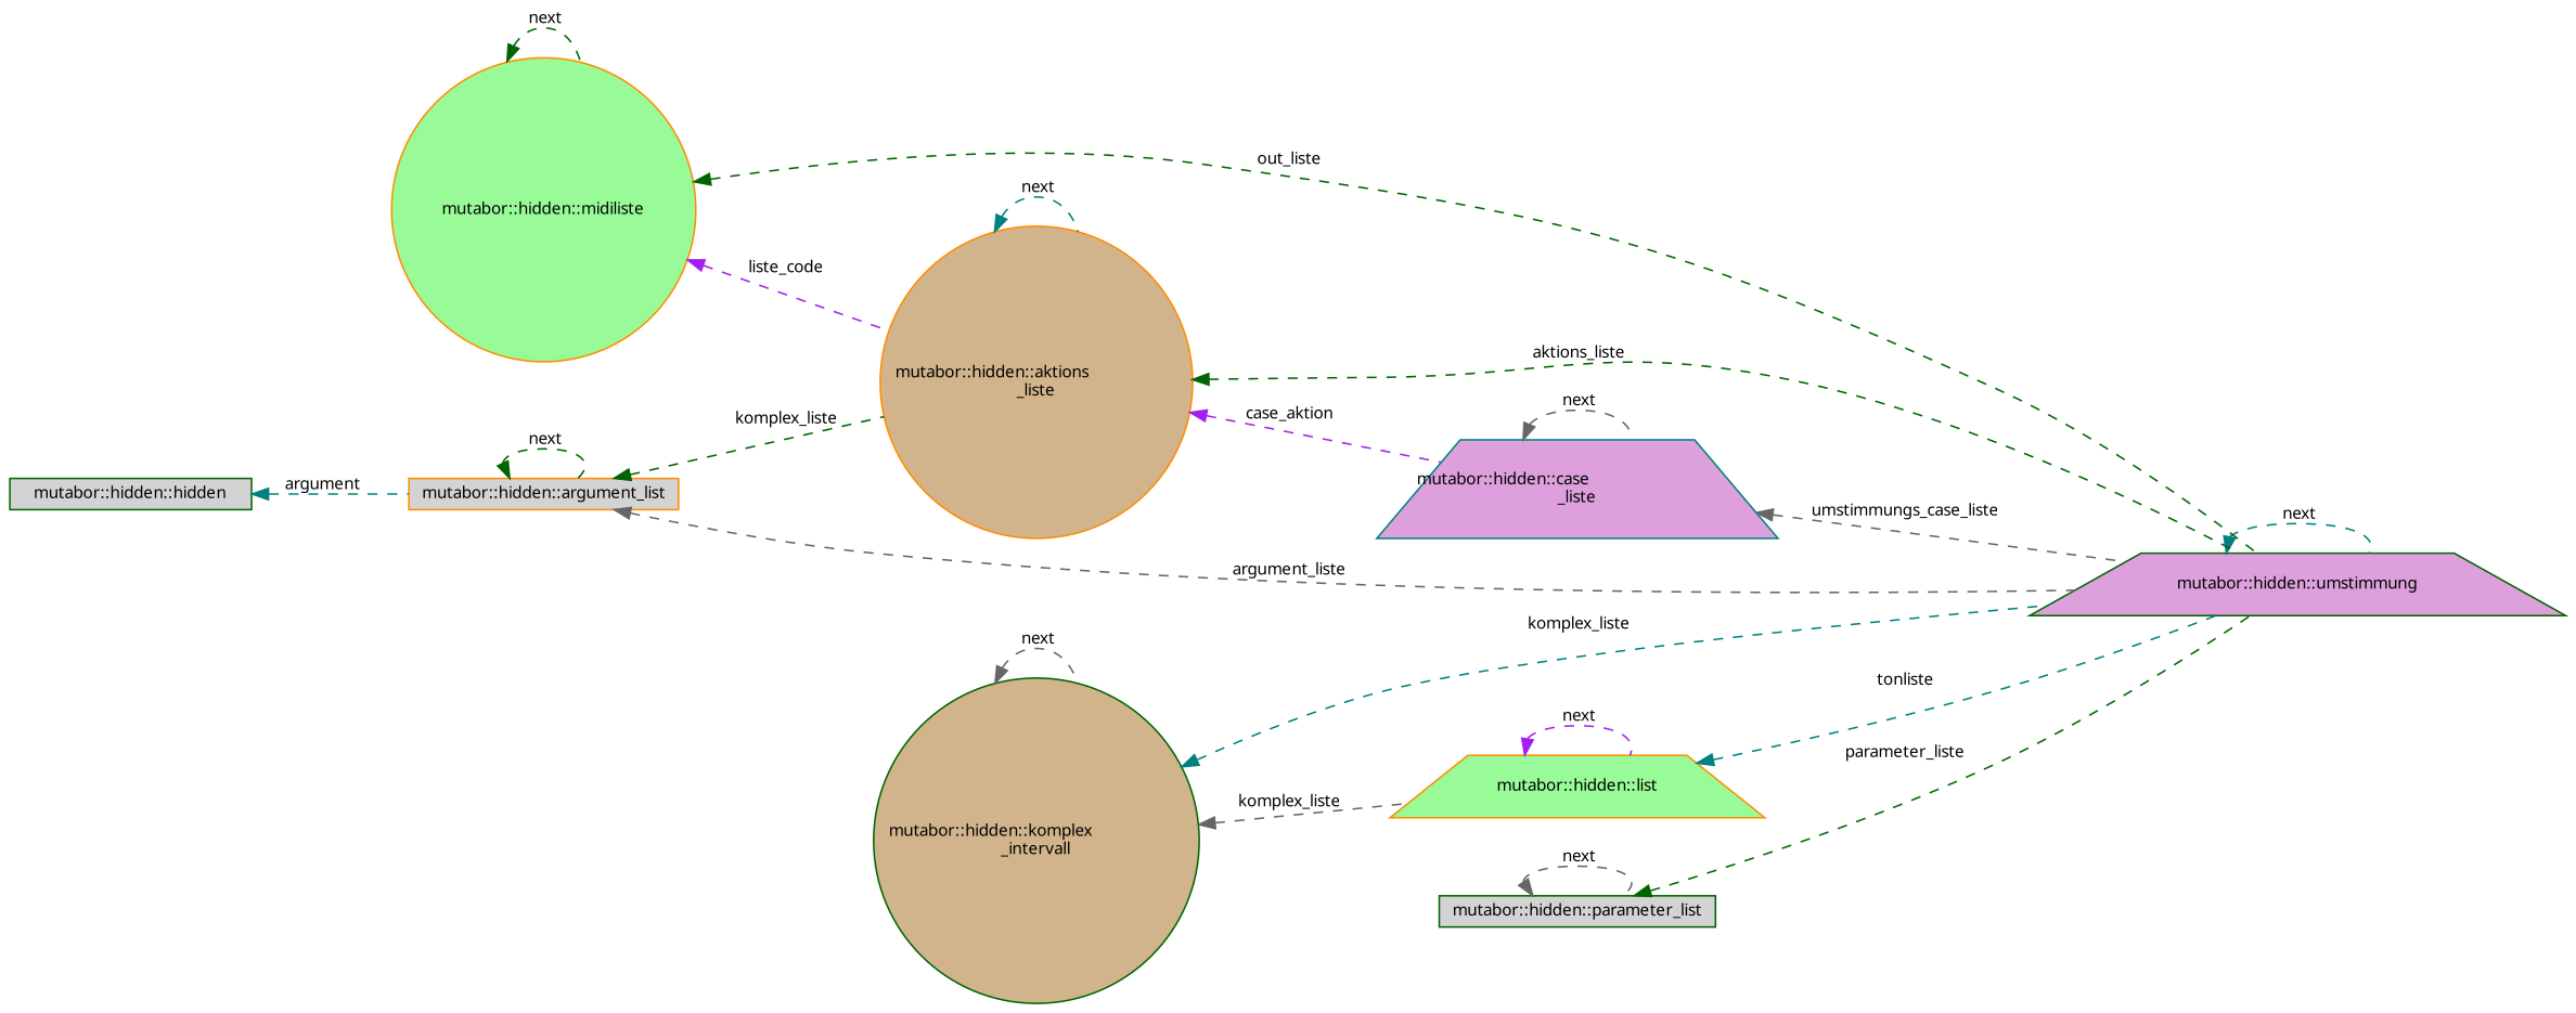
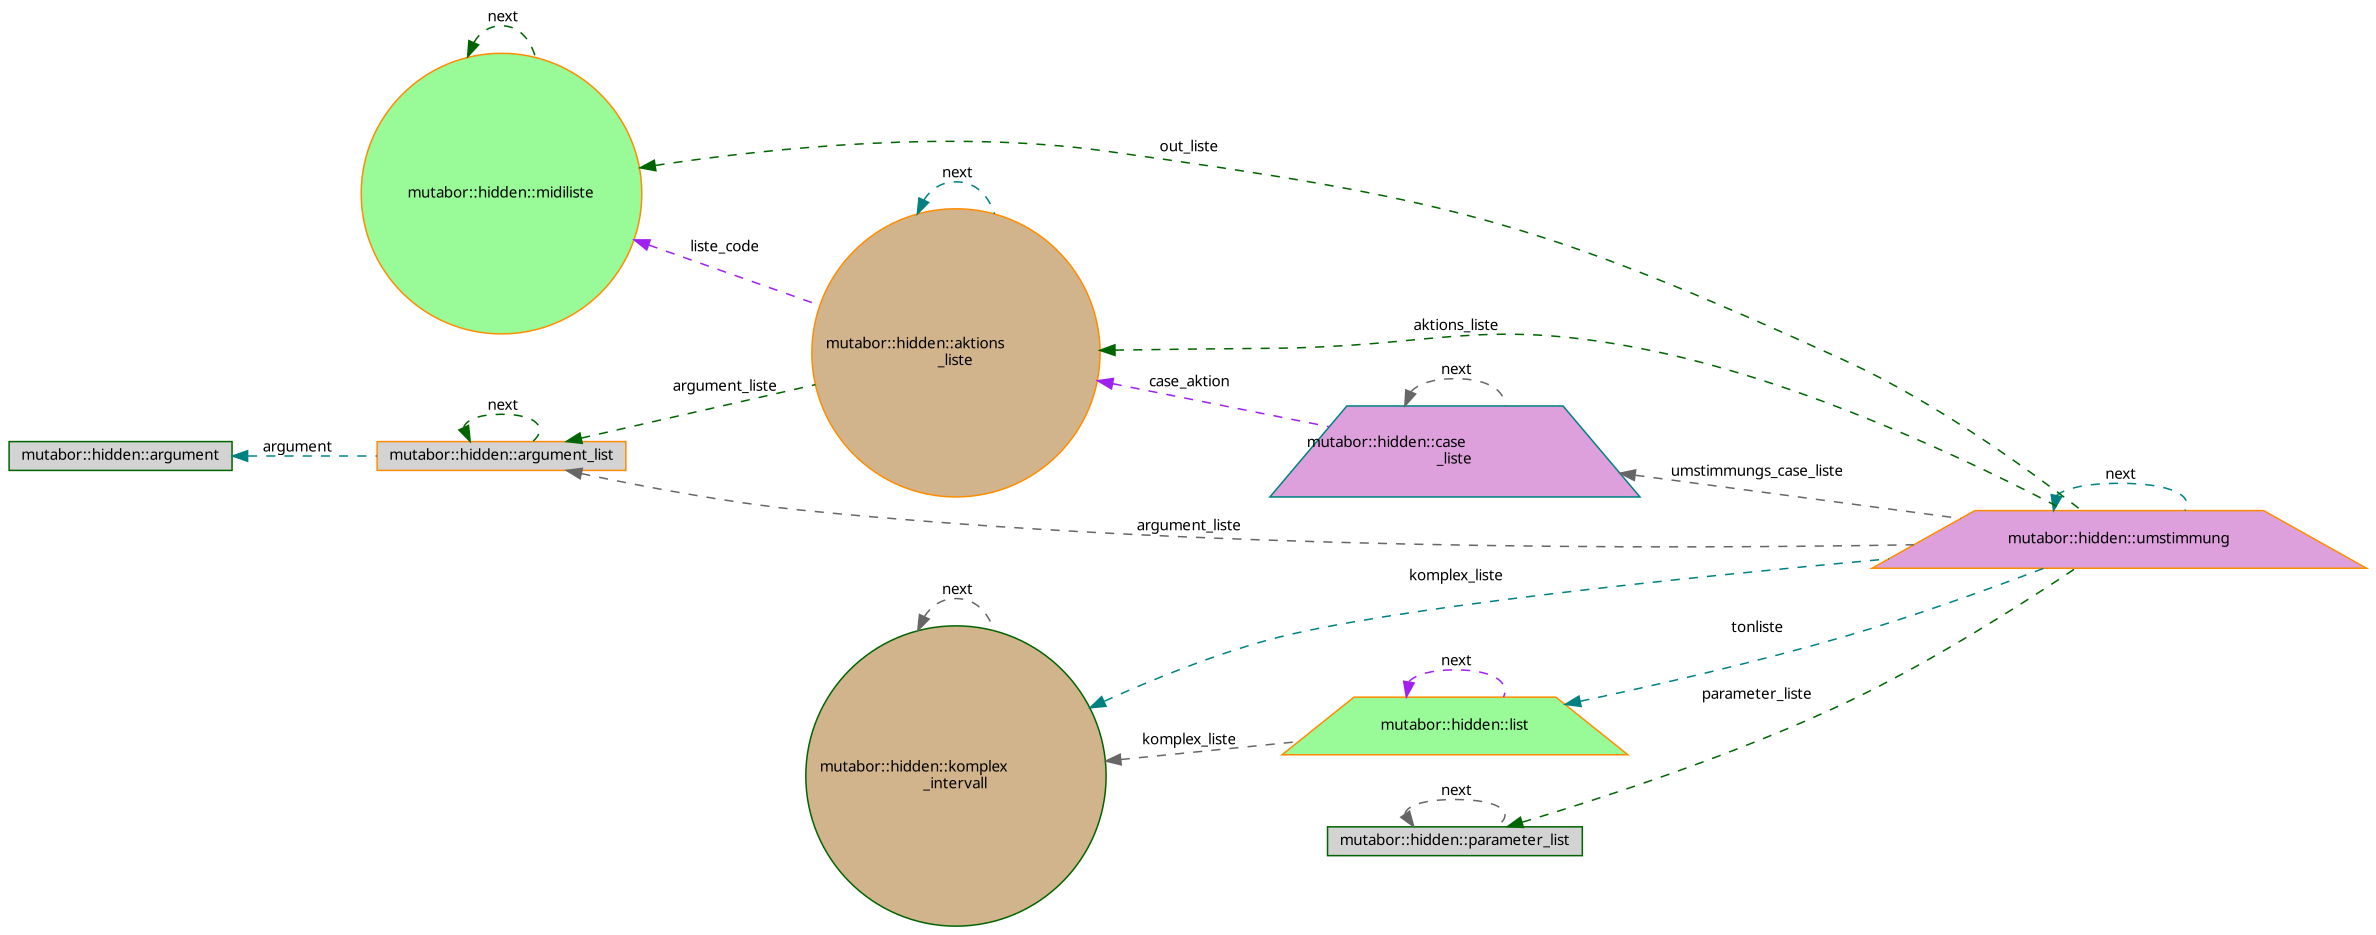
  digraph {
    rankdir=LR
    node [color=darkgreen fillcolor=lightgrey fontname=Sans fontsize=10 shape=trapezium style=filled]
    edge [color=darkgreen dir=back fontname=Sans fontsize=10 labelfontname=Sans labelfontsize=10 style=dashed]
-   n1 [fillcolor=plum fontcolor=black height=0.2 label="mutabor::hidden::umstimmung" width=0.4]
+   n1 [color=darkorange fillcolor=plum fontcolor=black height=0.2 label="mutabor::hidden::umstimmung" width=0.4]
    n2 [color=darkorange fillcolor=palegreen height=0.2 label="mutabor::hidden::midiliste" shape=circle width=0.4]
    n3 [color=darkorange fillcolor=tan height=0.2 label="mutabor::hidden::aktions\l_liste" shape=circle width=0.4]
    n4 [color=teal fillcolor=plum height=0.2 label="mutabor::hidden::case\l_liste" width=0.4]
    n5 [fillcolor=tan height=0.2 label="mutabor::hidden::komplex\l_intervall" shape=circle width=0.4]
    n6 [color=darkorange fillcolor=palegreen height=0.2 label="mutabor::hidden::list" width=0.4]
    n7 [color=darkorange height=0.2 label="mutabor::hidden::argument_list" shape=box width=0.4]
-   n8 [height=0.2 label="mutabor::hidden::hidden" shape=box width=0.4]
+   n8 [height=0.2 label="mutabor::hidden::argument" shape=box width=0.4]
    n9 [height=0.2 label="mutabor::hidden::parameter_list" shape=box width=0.4]
    n1 -> n1 [color=teal label=" next"]
    n2 -> n1 [label=" out_liste"]
    n2 -> n2 [label=" next"]
    n2 -> n3 [color=purple label=" liste_code"]
    n3 -> n1 [label=" aktions_liste"]
    n3 -> n3 [color=teal label=" next"]
    n3 -> n4 [color=purple label=" case_aktion"]
    n4 -> n1 [color=gray40 label=" umstimmungs_case_liste"]
    n4 -> n4 [color=gray40 label=" next"]
    n5 -> n1 [color=teal label=" komplex_liste"]
    n5 -> n5 [color=gray40 label=" next"]
    n5 -> n6 [color=gray40 label=" komplex_liste"]
    n6 -> n1 [color=teal label=" tonliste"]
    n6 -> n6 [color=purple label=" next"]
    n7 -> n1 [color=gray40 label=" argument_liste"]
-   n7 -> n3 [label=" komplex_liste"]
+   n7 -> n3 [label=" argument_liste"]
    n7 -> n7 [label=" next"]
    n8 -> n7 [color=teal label=" argument"]
    n9 -> n1 [label=" parameter_liste"]
    n9 -> n9 [color=gray40 label=" next"]
  }
